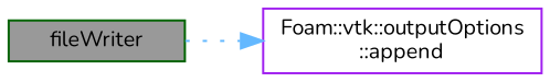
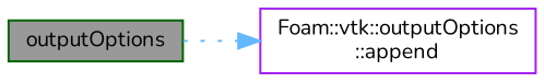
  digraph {
    rankdir=LR
    fontname=Nunito
    node [fontname=Nunito fontsize=10 shape=box style=filled]
-   n1 [color=darkgreen fillcolor=grey60 fontcolor=black height=0.2 label=fileWriter width=0.4]
+   n1 [color=darkgreen fillcolor=grey60 fontcolor=black height=0.2 label=outputOptions width=0.4]
    n2 [color=purple fillcolor=white height=0.2 label="Foam::vtk::outputOptions\l::append" width=0.4]
    n1 -> n2 [color=steelblue1 fontname=Nunito fontsize=10 labelfontname=Helvetica labelfontsize=10 style=dotted]
  }
